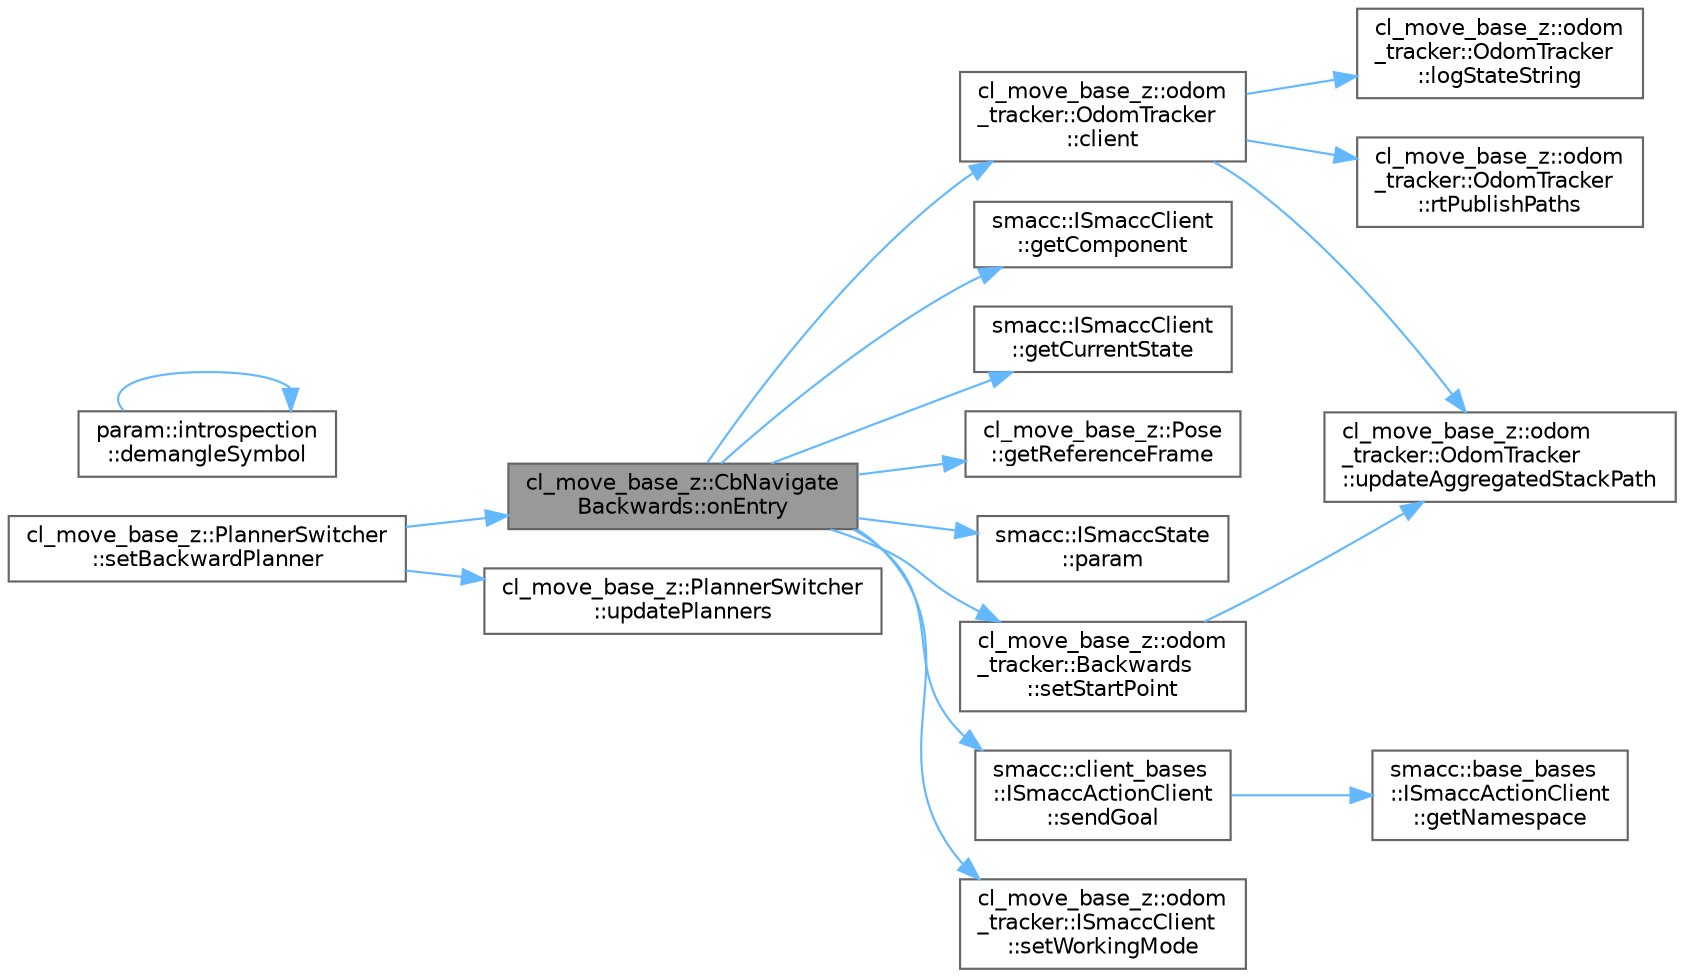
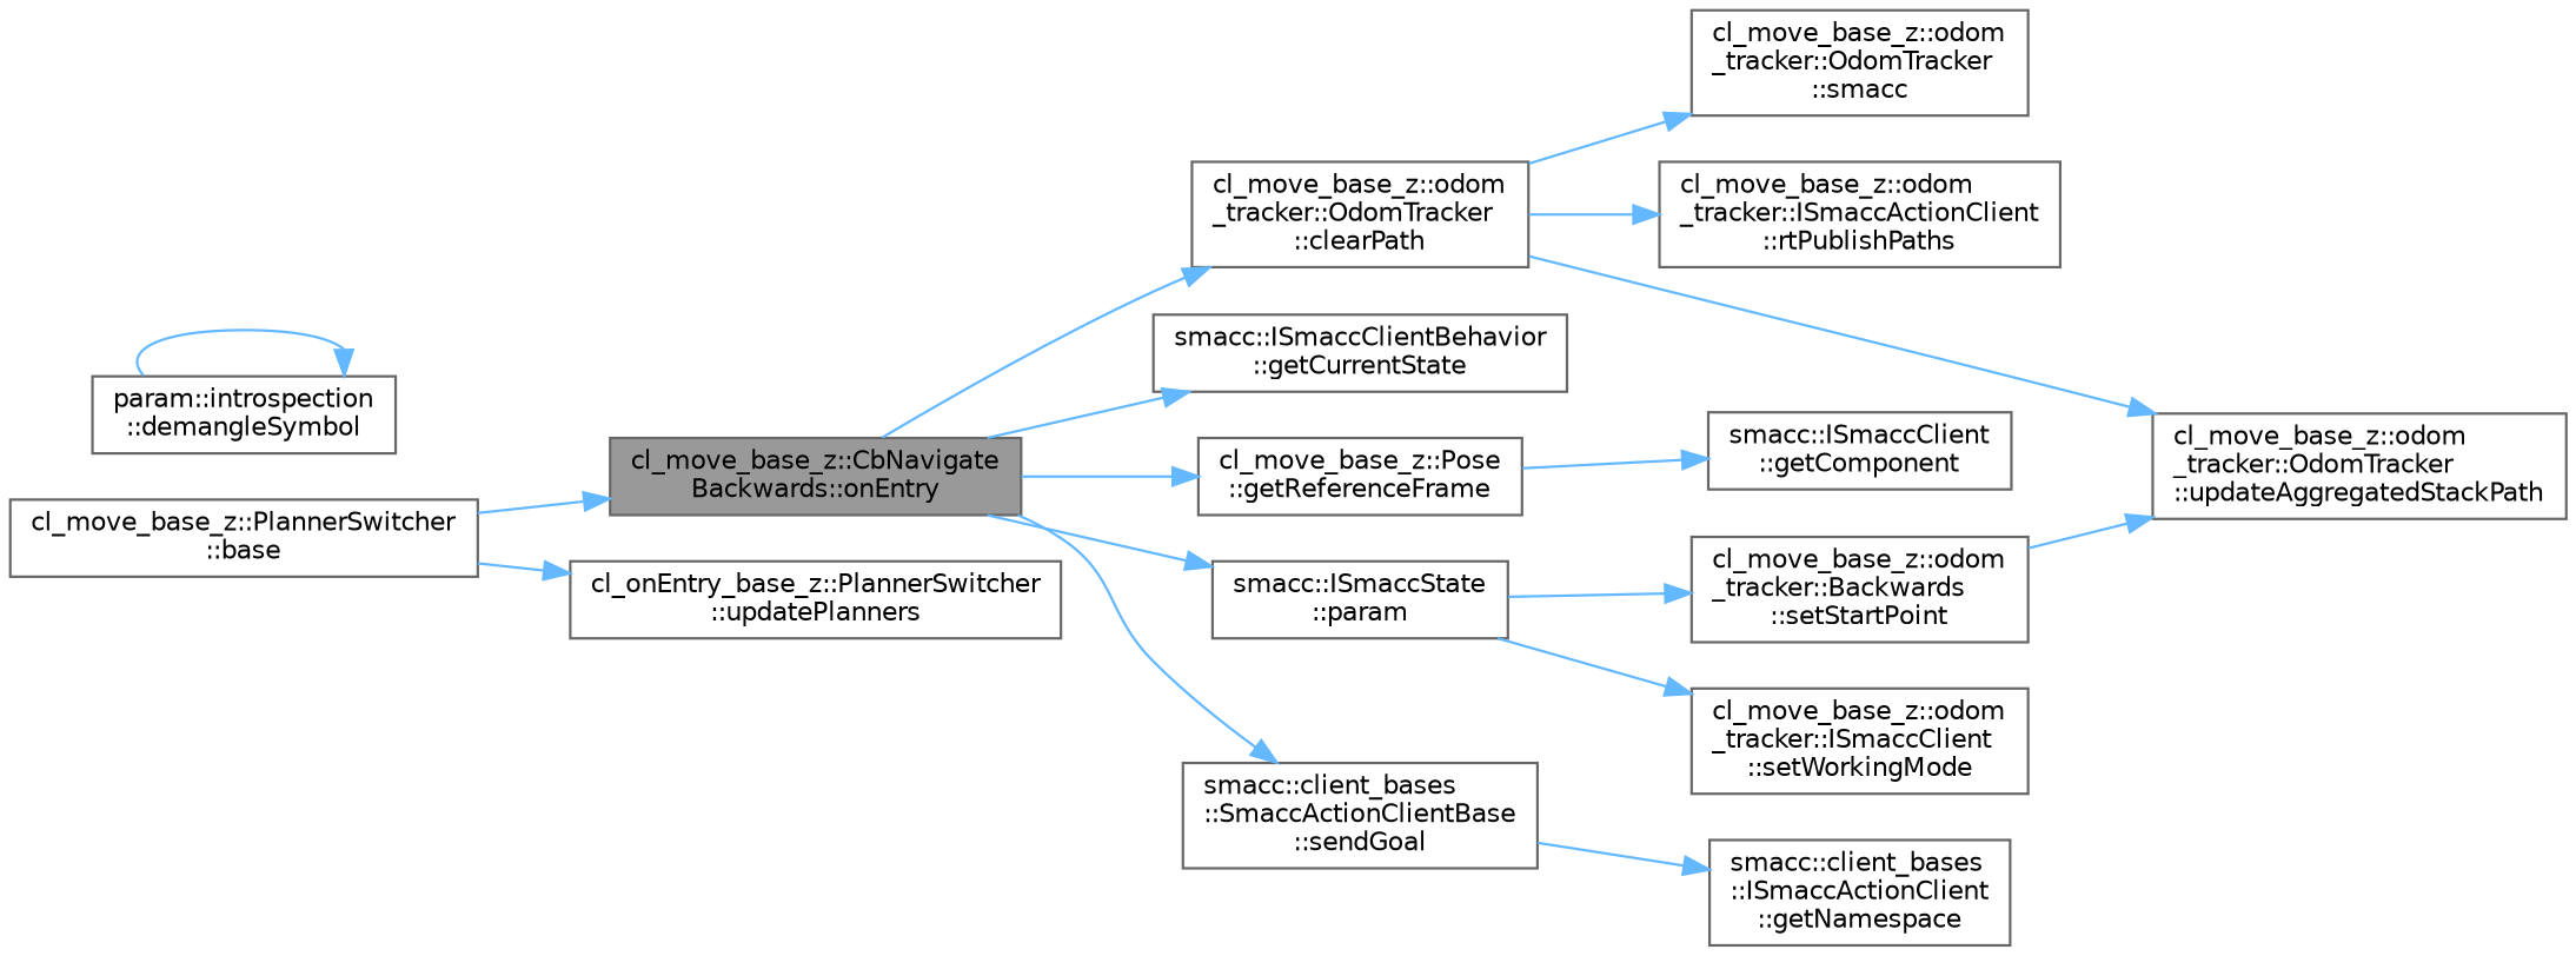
  digraph {
    rankdir=LR
    node [color=grey40 fillcolor=white fontname=Helvetica fontsize=10 shape=box style=filled]
    edge [color=steelblue1 fontname=Helvetica fontsize=10 labelfontname=Helvetica labelfontsize=10 style=solid]
    n1 [color=gray40 fillcolor=grey60 fontcolor=black height=0.2 label="cl_move_base_z::CbNavigate\lBackwards::onEntry" width=0.4]
-   n2 [height=0.2 label="cl_move_base_z::odom\l_tracker::OdomTracker\l::client" width=0.4]
+   n2 [height=0.2 label="cl_move_base_z::odom\l_tracker::OdomTracker\l::clearPath" width=0.4]
    n3 [height=0.2 label="smacc::ISmaccClient\l::getComponent" width=0.4]
-   n4 [height=0.2 label="smacc::ISmaccClient\l::getCurrentState" width=0.4]
+   n4 [height=0.2 label="smacc::ISmaccClientBehavior\l::getCurrentState" width=0.4]
    n5 [height=0.2 label="cl_move_base_z::Pose\l::getReferenceFrame" width=0.4]
    n6 [height=0.2 label="smacc::ISmaccState\l::param" width=0.4]
-   n7 [height=0.2 label="smacc::client_bases\l::ISmaccActionClient\l::sendGoal" width=0.4]
+   n7 [height=0.2 label="smacc::client_bases\l::SmaccActionClientBase\l::sendGoal" width=0.4]
    n8 [height=0.2 label="cl_move_base_z::odom\l_tracker::Backwards\l::setStartPoint" width=0.4]
    n9 [height=0.2 label="cl_move_base_z::odom\l_tracker::ISmaccClient\l::setWorkingMode" width=0.4]
-   n10 [height=0.2 label="cl_move_base_z::odom\l_tracker::OdomTracker\l::logStateString" width=0.4]
-   n11 [height=0.2 label="cl_move_base_z::odom\l_tracker::OdomTracker\l::rtPublishPaths" width=0.4]
+   n10 [height=0.2 label="cl_move_base_z::odom\l_tracker::OdomTracker\l::smacc" width=0.4]
+   n11 [height=0.2 label="cl_move_base_z::odom\l_tracker::ISmaccActionClient\l::rtPublishPaths" width=0.4]
    n12 [height=0.2 label="cl_move_base_z::odom\l_tracker::OdomTracker\l::updateAggregatedStackPath" width=0.4]
-   n13 [height=0.2 label="smacc::base_bases\l::ISmaccActionClient\l::getNamespace" width=0.4]
-   n14 [height=0.2 label="cl_move_base_z::PlannerSwitcher\l::setBackwardPlanner" width=0.4]
-   n15 [height=0.2 label="cl_move_base_z::PlannerSwitcher\l::updatePlanners" width=0.4]
+   n13 [height=0.2 label="smacc::client_bases\l::ISmaccActionClient\l::getNamespace" width=0.4]
+   n14 [height=0.2 label="cl_move_base_z::PlannerSwitcher\l::base" width=0.4]
+   n15 [height=0.2 label="cl_onEntry_base_z::PlannerSwitcher\l::updatePlanners" width=0.4]
    n16 [height=0.2 label="param::introspection\l::demangleSymbol" width=0.4]
    n1 -> n2
-   n1 -> n3
+   n5 -> n3
    n1 -> n4
    n1 -> n5
    n1 -> n6
    n1 -> n7
-   n1 -> n8
-   n1 -> n9
+   n6 -> n8
+   n6 -> n9
    n2 -> n10
    n2 -> n11
    n2 -> n12
    n7 -> n13
    n8 -> n12
    n14 -> n1
    n14 -> n15
    n16 -> n16
  }
